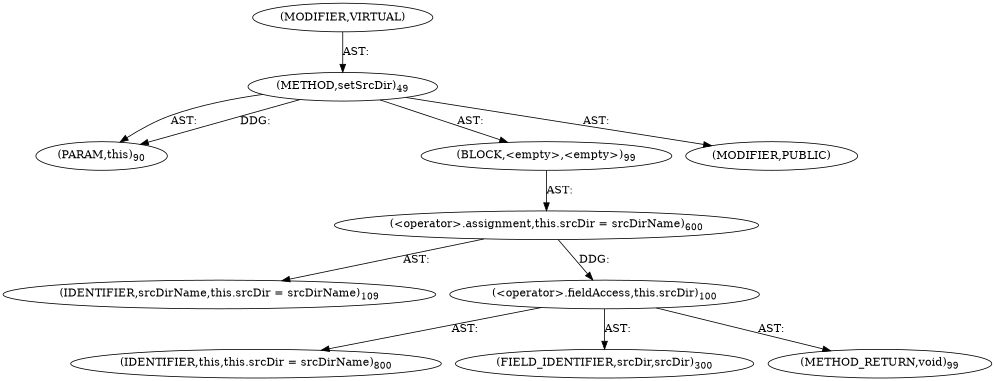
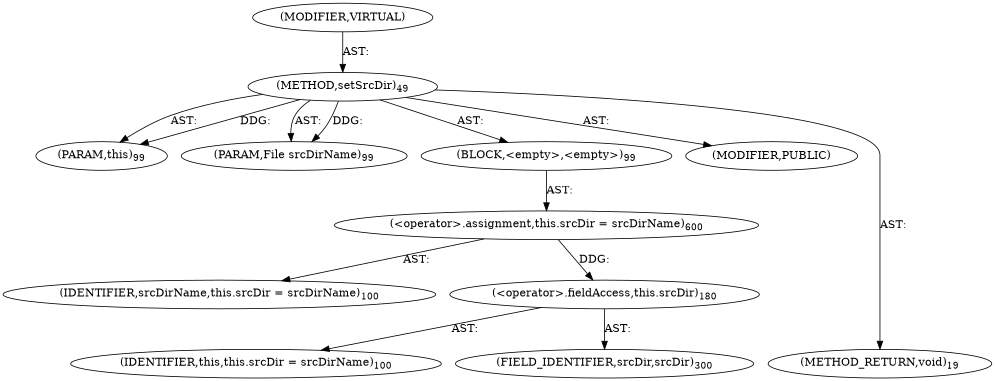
  digraph {
    n1 [label=<(METHOD,setSrcDir)<SUB>49</SUB>>]
-   n2 [label=<(PARAM,this)<SUB>90</SUB>>]
+   n2 [label=<(PARAM,this)<SUB>99</SUB>>]
+   n3 [label=<(PARAM,File srcDirName)<SUB>99</SUB>>]
    n4 [label=<(BLOCK,&lt;empty&gt;,&lt;empty&gt;)<SUB>99</SUB>>]
    n5 [label=<(MODIFIER,PUBLIC)>]
-   n6 [label=<(METHOD_RETURN,void)<SUB>99</SUB>>]
+   n6 [label=<(METHOD_RETURN,void)<SUB>19</SUB>>]
    n7 [label=<(&lt;operator&gt;.assignment,this.srcDir = srcDirName)<SUB>600</SUB>>]
    n8 [label=<(MODIFIER,VIRTUAL)>]
-   n9 [label=<(&lt;operator&gt;.fieldAccess,this.srcDir)<SUB>100</SUB>>]
-   n10 [label=<(IDENTIFIER,srcDirName,this.srcDir = srcDirName)<SUB>109</SUB>>]
-   n11 [label=<(IDENTIFIER,this,this.srcDir = srcDirName)<SUB>800</SUB>>]
+   n9 [label=<(&lt;operator&gt;.fieldAccess,this.srcDir)<SUB>180</SUB>>]
+   n10 [label=<(IDENTIFIER,srcDirName,this.srcDir = srcDirName)<SUB>100</SUB>>]
+   n11 [label=<(IDENTIFIER,this,this.srcDir = srcDirName)<SUB>100</SUB>>]
    n12 [label=<(FIELD_IDENTIFIER,srcDir,srcDir)<SUB>300</SUB>>]
    n1 -> n2 [label="AST: "]
    n1 -> n2 [label="DDG: "]
+   n1 -> n3 [label="AST: "]
+   n1 -> n3 [label="DDG: "]
    n1 -> n4 [label="AST: "]
    n1 -> n5 [label="AST: "]
-   n9 -> n6 [label="AST: "]
+   n1 -> n6 [label="AST: "]
    n4 -> n7 [label="AST: "]
    n7 -> n9 [label="DDG: "]
    n7 -> n10 [label="AST: "]
    n8 -> n1 [label="AST: "]
    n9 -> n11 [label="AST: "]
    n9 -> n12 [label="AST: "]
  }
